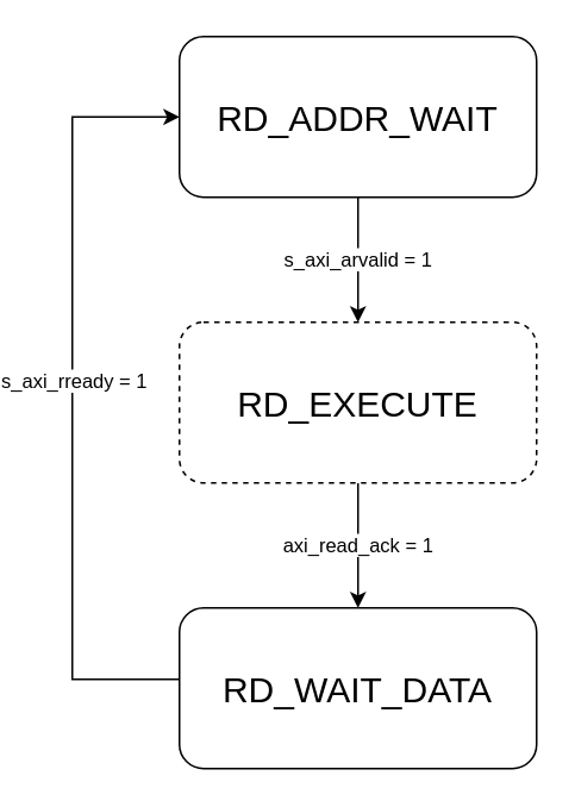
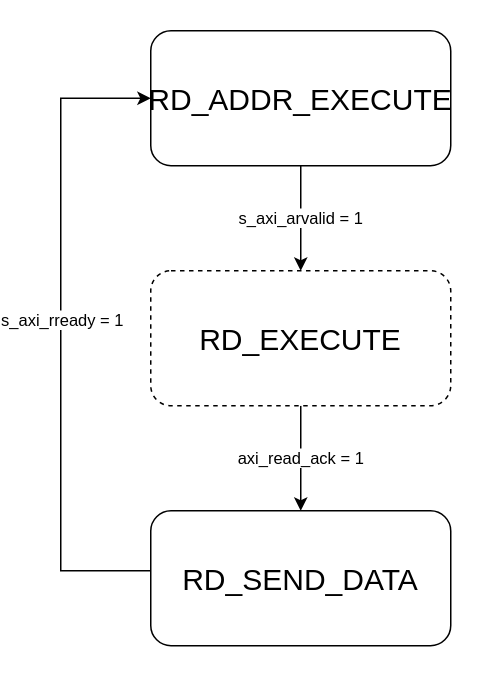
  <mxCell id="0" />
  <mxCell id="1" parent="0" />
  <mxCell id="2" value="s_axi_arvalid = 1" style="edgeStyle=orthogonalEdgeStyle;rounded=0;orthogonalLoop=1;jettySize=auto;html=1;exitX=0.5;exitY=1;exitDx=0;exitDy=0;entryX=0.5;entryY=0;entryDx=0;entryDy=0;" parent="1" source="3" target="8" edge="1"><mxGeometry relative="1" as="geometry" /></mxCell>
- <mxCell id="3" value="&lt;font style=&quot;font-size: 20px;&quot;&gt;RD_ADDR_WAIT&lt;/font&gt;" style="rounded=1;whiteSpace=wrap;html=1;" parent="1" vertex="1"><mxGeometry x="80" y="20" width="200" height="90" as="geometry" /></mxCell>
+ <mxCell id="3" value="&lt;font style=&quot;font-size: 20px;&quot;&gt;RD_ADDR_EXECUTE&lt;/font&gt;" style="rounded=1;whiteSpace=wrap;html=1;" parent="1" vertex="1"><mxGeometry x="80" y="20" width="200" height="90" as="geometry" /></mxCell>
  <mxCell id="4" style="edgeStyle=orthogonalEdgeStyle;rounded=0;orthogonalLoop=1;jettySize=auto;html=1;entryX=0;entryY=0.5;entryDx=0;entryDy=0;exitX=0;exitY=0.5;exitDx=0;exitDy=0;" parent="1" source="7" target="3" edge="1"><mxGeometry relative="1" as="geometry"><Array as="points"><mxPoint x="80" y="380" /><mxPoint x="20" y="380" /><mxPoint x="20" y="65" /></Array><mxPoint x="80" y="545" as="sourcePoint" /></mxGeometry></mxCell>
  <mxCell id="5" value="s_axi_rready = 1" style="edgeLabel;html=1;align=center;verticalAlign=middle;resizable=0;points=[];" parent="4" vertex="1" connectable="0"><mxGeometry x="-0.097" y="3" relative="1" as="geometry"><mxPoint x="3" y="-34" as="offset" /></mxGeometry></mxCell>
  <mxCell id="6" value="axi_read_ack = 1" style="edgeStyle=orthogonalEdgeStyle;rounded=0;orthogonalLoop=1;jettySize=auto;html=1;exitX=0.5;exitY=1;exitDx=0;exitDy=0;entryX=0.5;entryY=0;entryDx=0;entryDy=0;" parent="1" source="8" target="7" edge="1"><mxGeometry relative="1" as="geometry"><mxPoint x="250" y="280" as="targetPoint" /></mxGeometry></mxCell>
- <mxCell id="7" value="&lt;font style=&quot;font-size: 20px;&quot;&gt;RD_WAIT_DATA&lt;/font&gt;" style="rounded=1;whiteSpace=wrap;html=1;" parent="1" vertex="1"><mxGeometry x="80" y="340" width="200" height="90" as="geometry" /></mxCell>
+ <mxCell id="7" value="&lt;font style=&quot;font-size: 20px;&quot;&gt;RD_SEND_DATA&lt;/font&gt;" style="rounded=1;whiteSpace=wrap;html=1;" parent="1" vertex="1"><mxGeometry x="80" y="340" width="200" height="90" as="geometry" /></mxCell>
  <mxCell id="8" value="&lt;font style=&quot;font-size: 20px;&quot;&gt;RD_EXECUTE&lt;/font&gt;" style="rounded=1;whiteSpace=wrap;html=1;dashed=1;" parent="1" vertex="1"><mxGeometry x="80" y="180" width="200" height="90" as="geometry" /></mxCell>
